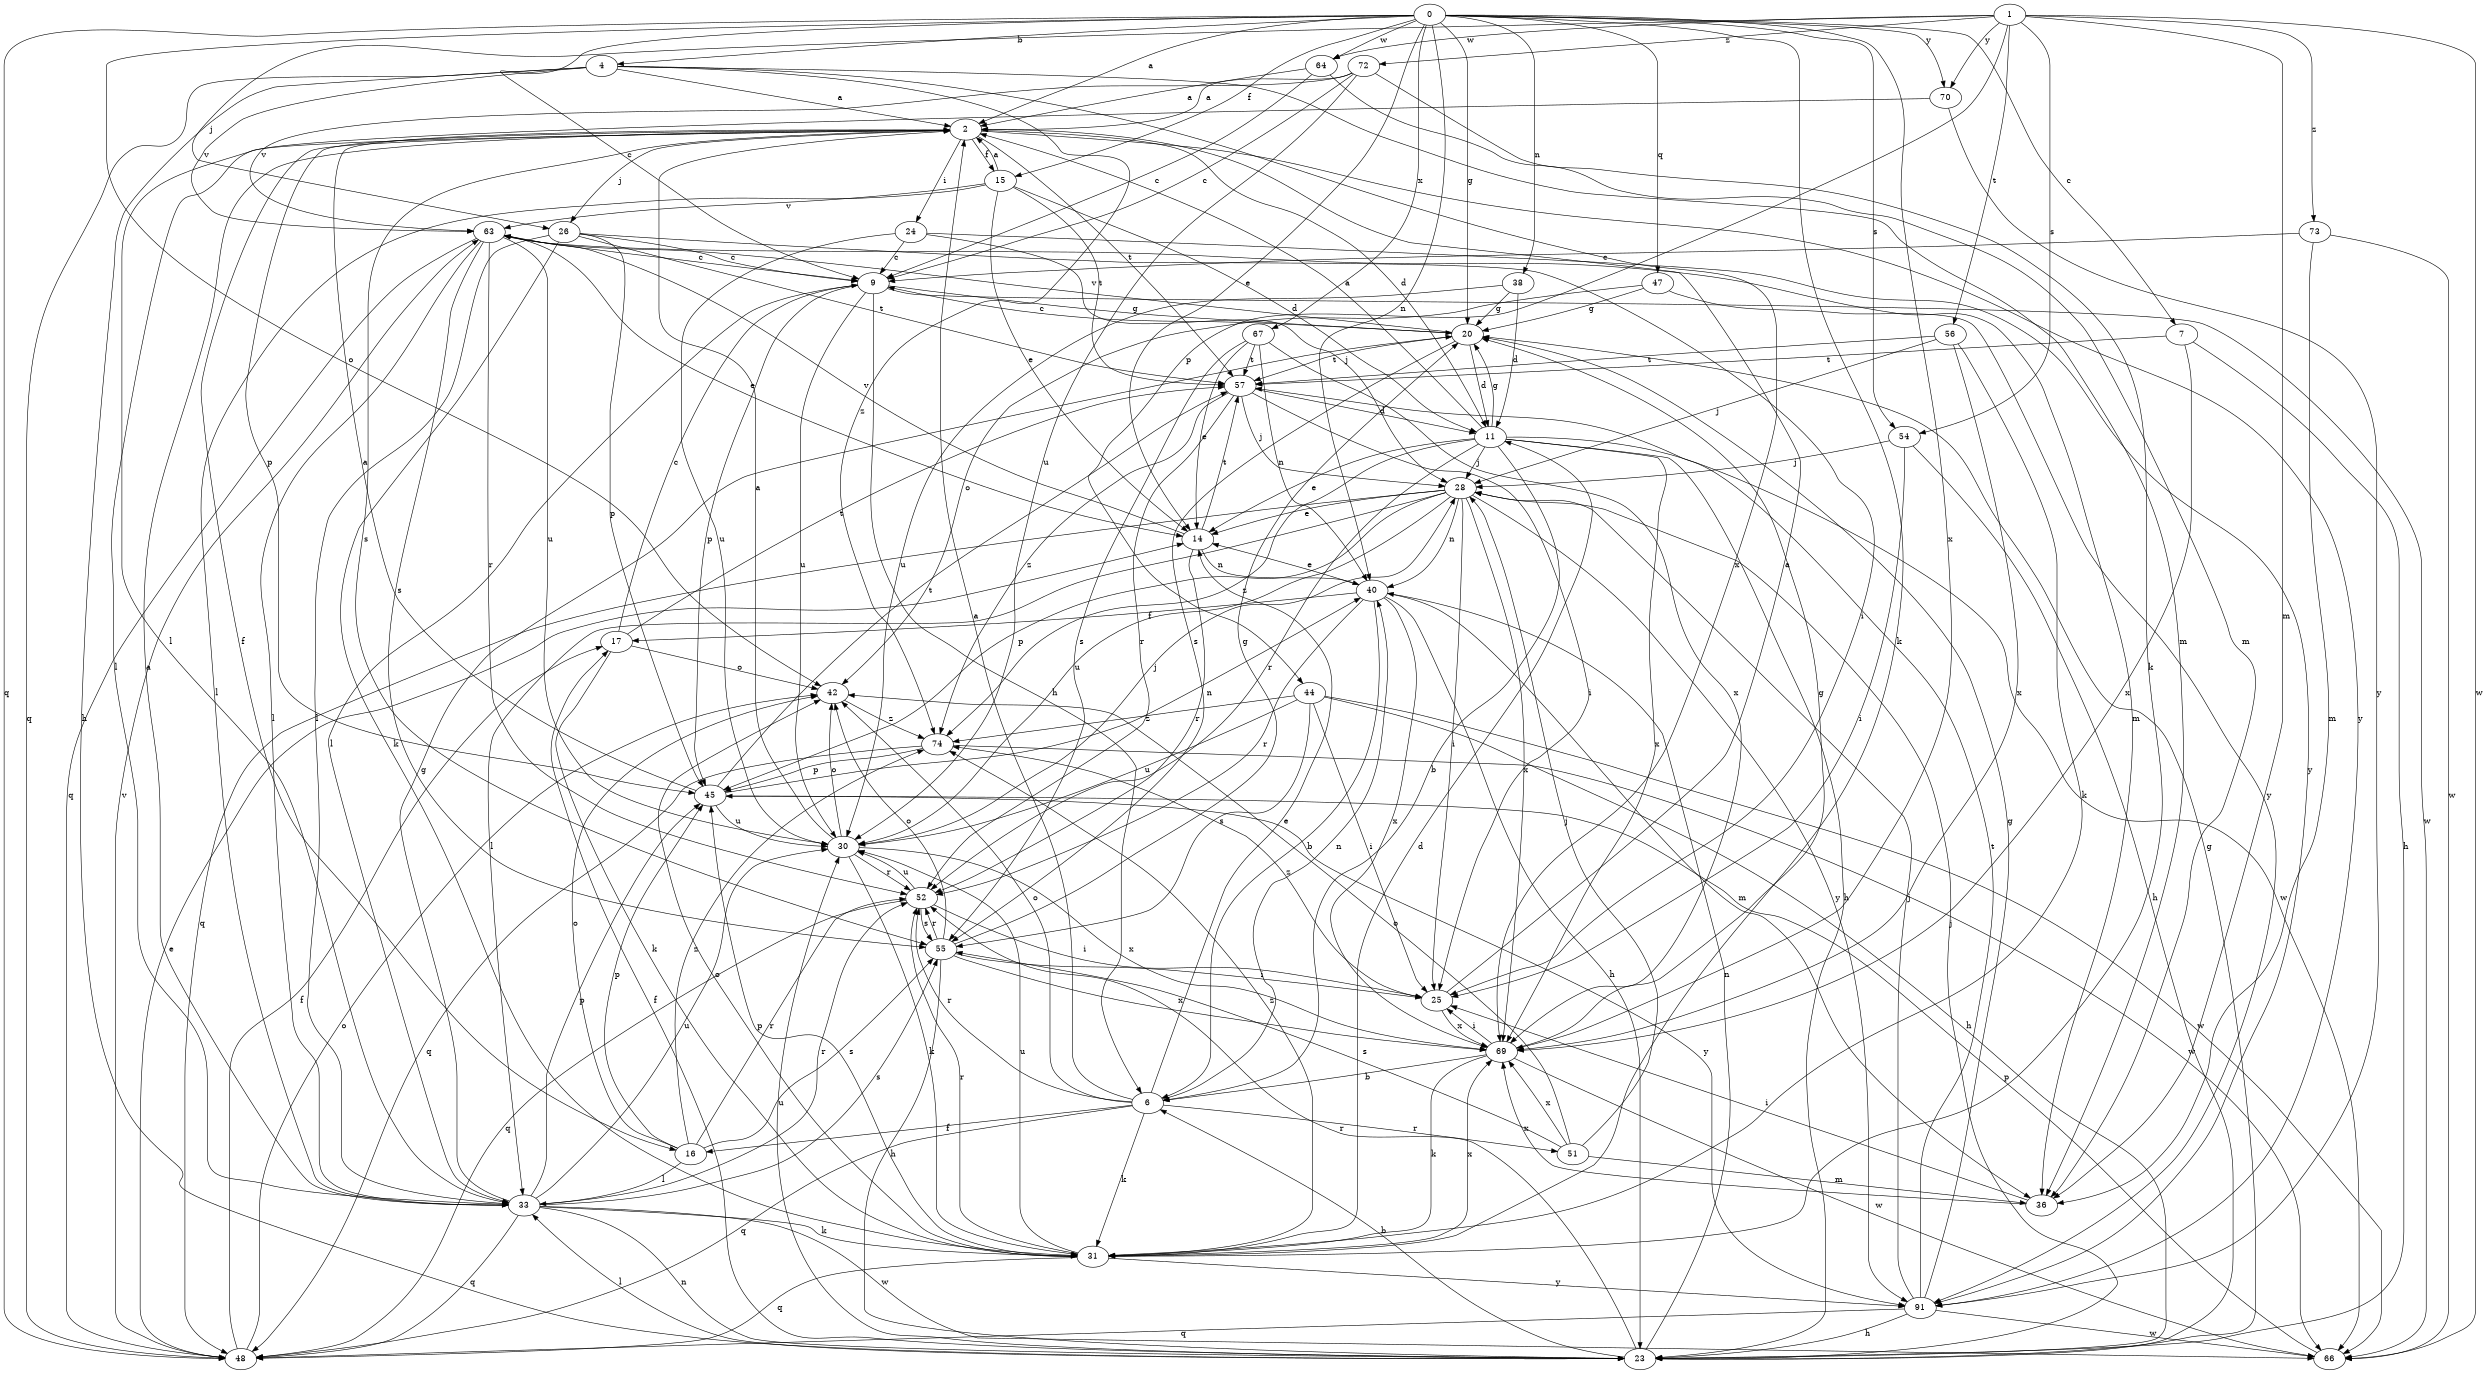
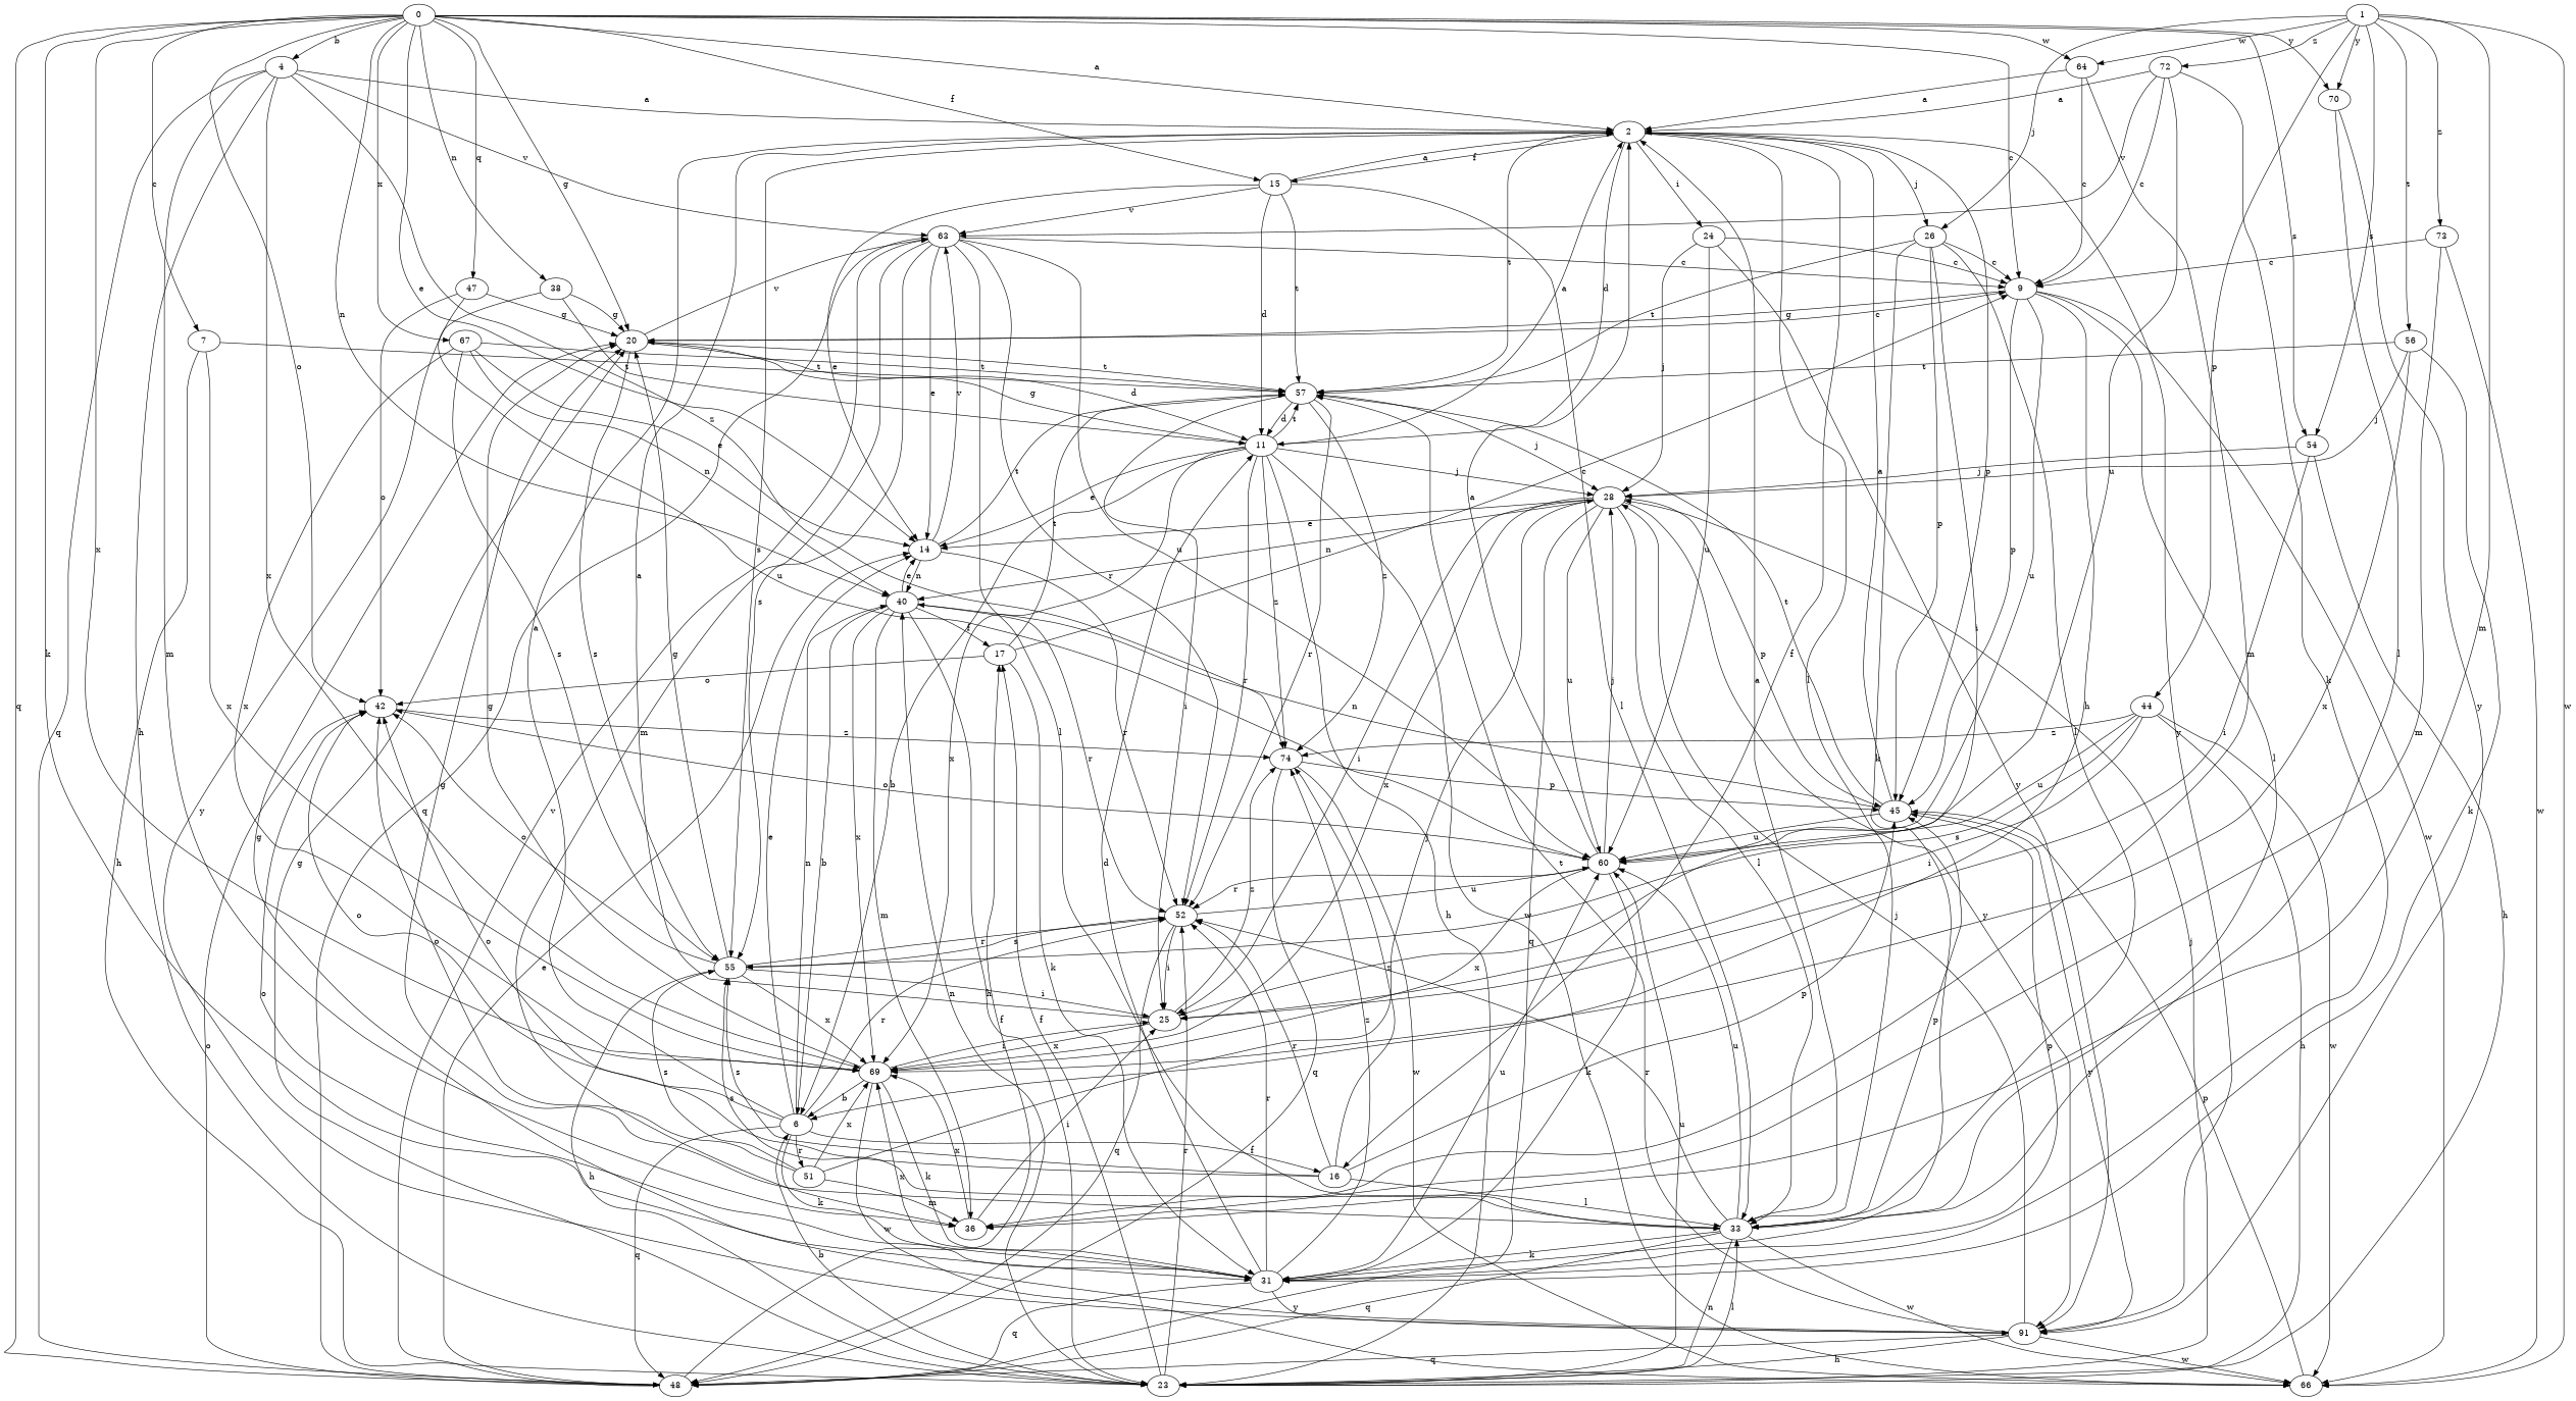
  strict digraph {
    0
    2
    4
    7
    9
    14
    15
    20
    31
    38
    40
    42
    47
    48
    54
    64
    67
    69
    70
    26
    11
    16
    24
    33
    45
    55
    57
    n28 [label=91]
    36
    23
    63
    74
    66
    6
-   60 [label=30]
+   60
    52
    17
    28
    25
    1
    44
    56
    72
    73
    51
    0 -> 2 [label=a]
    0 -> 4 [label=b]
    0 -> 7 [label=c]
    0 -> 9 [label=c]
    0 -> 14 [label=e]
    0 -> 15 [label=f]
    0 -> 20 [label=g]
    0 -> 31 [label=k]
    0 -> 38 [label=n]
    0 -> 40 [label=n]
    0 -> 42 [label=o]
    0 -> 47 [label=q]
    0 -> 48 [label=q]
    0 -> 54 [label=s]
    0 -> 64 [label=w]
    0 -> 67 [label=x]
    0 -> 69 [label=x]
    0 -> 70 [label=y]
    2 -> 15 [label=f]
    2 -> 26 [label=j]
    2 -> 11 [label=d]
    2 -> 16 [label=f]
    2 -> 24 [label=i]
    2 -> 33 [label=l]
    2 -> 45 [label=p]
    2 -> 55 [label=s]
    2 -> 57 [label=t]
    2 -> n28 [label=y]
    4 -> 2 [label=a]
    4 -> 48 [label=q]
    4 -> 69 [label=x]
    4 -> 36 [label=m]
    4 -> 23 [label=h]
    4 -> 63 [label=v]
    4 -> 74 [label=z]
    7 -> 69 [label=x]
    7 -> 57 [label=t]
    7 -> 23 [label=h]
    9 -> 20 [label=g]
    9 -> 33 [label=l]
    9 -> 45 [label=p]
    9 -> 66 [label=w]
    9 -> 6 [label=h]
    9 -> 60 [label=u]
    14 -> 40 [label=n]
    14 -> 57 [label=t]
    14 -> 63 [label=v]
    14 -> 52 [label=r]
    15 -> 2 [label=a]
    15 -> 14 [label=e]
    15 -> 11 [label=d]
    15 -> 33 [label=l]
    15 -> 57 [label=t]
    15 -> 63 [label=v]
    20 -> 9 [label=c]
    20 -> 11 [label=d]
    20 -> 55 [label=s]
    20 -> 57 [label=t]
    20 -> 63 [label=v]
    31 -> 42 [label=o]
    31 -> 48 [label=q]
    31 -> 69 [label=x]
    31 -> 11 [label=d]
    31 -> 45 [label=p]
    31 -> n28 [label=y]
    31 -> 74 [label=z]
    31 -> 60 [label=u]
    31 -> 52 [label=r]
    38 -> 20 [label=g]
-   38 -> 11 [label=d]
+   38 -> 11 [label=t]
    38 -> 60 [label=u]
    40 -> 14 [label=e]
    40 -> 69 [label=x]
    40 -> 36 [label=m]
    40 -> 23 [label=h]
    40 -> 6 [label=b]
    40 -> 52 [label=r]
    40 -> 17 [label=f]
    42 -> 74 [label=z]
    47 -> 20 [label=g]
    47 -> 42 [label=o]
    47 -> n28 [label=y]
    48 -> 14 [label=e]
    48 -> 42 [label=o]
    48 -> 63 [label=v]
    48 -> 17 [label=f]
    54 -> 23 [label=h]
    54 -> 28 [label=j]
    54 -> 25 [label=i]
    64 -> 2 [label=a]
    64 -> 9 [label=c]
    64 -> 36 [label=m]
    67 -> 14 [label=e]
    67 -> 40 [label=n]
    67 -> 69 [label=x]
    67 -> 55 [label=s]
    67 -> 57 [label=t]
    69 -> 20 [label=g]
    69 -> 31 [label=k]
    69 -> 66 [label=w]
    69 -> 6 [label=b]
    69 -> 25 [label=i]
    70 -> 33 [label=l]
    70 -> n28 [label=y]
    26 -> 9 [label=c]
    26 -> 31 [label=k]
    26 -> 33 [label=l]
    26 -> 45 [label=p]
    26 -> 57 [label=t]
    26 -> 25 [label=i]
    11 -> 2 [label=a]
    11 -> 14 [label=e]
    11 -> 20 [label=g]
    11 -> 69 [label=x]
+   11 -> 57 [label=t]
    11 -> 23 [label=h]
    11 -> 74 [label=z]
    11 -> 66 [label=w]
    11 -> 6 [label=b]
    11 -> 52 [label=r]
    11 -> 28 [label=j]
    16 -> 42 [label=o]
    16 -> 33 [label=l]
    16 -> 45 [label=p]
    16 -> 55 [label=s]
    16 -> 74 [label=z]
    16 -> 52 [label=r]
    24 -> 9 [label=c]
    24 -> n28 [label=y]
    24 -> 60 [label=u]
    24 -> 28 [label=j]
    33 -> 2 [label=a]
    33 -> 20 [label=g]
    33 -> 31 [label=k]
    33 -> 48 [label=q]
    33 -> 45 [label=p]
    33 -> 55 [label=s]
    33 -> 23 [label=n]
    33 -> 66 [label=w]
    33 -> 60 [label=u]
    33 -> 52 [label=r]
    45 -> 2 [label=a]
    45 -> 40 [label=n]
    45 -> 57 [label=t]
    45 -> n28 [label=y]
    45 -> 60 [label=u]
    55 -> 20 [label=g]
    55 -> 42 [label=o]
    55 -> 69 [label=x]
    55 -> 23 [label=h]
    55 -> 52 [label=r]
    55 -> 25 [label=i]
    57 -> 11 [label=d]
    57 -> 74 [label=z]
    57 -> 52 [label=r]
    57 -> 28 [label=j]
    57 -> 25 [label=i]
    n28 -> 20 [label=g]
    n28 -> 48 [label=q]
    n28 -> 57 [label=t]
    n28 -> 23 [label=h]
    n28 -> 66 [label=w]
    n28 -> 28 [label=j]
    36 -> 69 [label=x]
    36 -> 25 [label=i]
    23 -> 20 [label=g]
    23 -> 40 [label=n]
    23 -> 33 [label=l]
    23 -> 6 [label=b]
    23 -> 60 [label=u]
    23 -> 52 [label=r]
    23 -> 17 [label=f]
    23 -> 28 [label=j]
    63 -> 9 [label=c]
    63 -> 14 [label=e]
    63 -> 48 [label=q]
    63 -> 33 [label=l]
    63 -> 55 [label=s]
    63 -> 36 [label=m]
    63 -> 60 [label=u]
    63 -> 52 [label=r]
    74 -> 48 [label=q]
    74 -> 45 [label=p]
    74 -> 66 [label=w]
    66 -> 45 [label=p]
    6 -> 2 [label=a]
    6 -> 14 [label=e]
    6 -> 31 [label=k]
    6 -> 40 [label=n]
    6 -> 42 [label=o]
    6 -> 48 [label=q]
    6 -> 16 [label=f]
    6 -> 52 [label=r]
    6 -> 51 [label=r]
    60 -> 2 [label=a]
    60 -> 31 [label=k]
    60 -> 42 [label=o]
    60 -> 69 [label=x]
    60 -> 52 [label=r]
    60 -> 28 [label=j]
    52 -> 48 [label=q]
    52 -> 55 [label=s]
    52 -> 60 [label=u]
    52 -> 25 [label=i]
    17 -> 9 [label=c]
    17 -> 31 [label=k]
    17 -> 42 [label=o]
    17 -> 57 [label=t]
    28 -> 14 [label=e]
    28 -> 40 [label=n]
    28 -> 48 [label=q]
    28 -> 69 [label=x]
    28 -> 33 [label=l]
    28 -> 45 [label=p]
    28 -> n28 [label=y]
    28 -> 60 [label=u]
    28 -> 25 [label=i]
    25 -> 2 [label=a]
    25 -> 69 [label=x]
    25 -> 74 [label=z]
    1 -> 54 [label=s]
    1 -> 64 [label=w]
    1 -> 70 [label=y]
    1 -> 26 [label=j]
    1 -> 36 [label=m]
    1 -> 66 [label=w]
    1 -> 44 [label=p]
    1 -> 56 [label=t]
    1 -> 72 [label=z]
    1 -> 73 [label=z]
    44 -> 55 [label=s]
    44 -> 23 [label=h]
    44 -> 74 [label=z]
    44 -> 66 [label=w]
    44 -> 60 [label=u]
    44 -> 25 [label=i]
    56 -> 31 [label=k]
    56 -> 69 [label=x]
    56 -> 57 [label=t]
    56 -> 28 [label=j]
    72 -> 2 [label=a]
    72 -> 9 [label=c]
    72 -> 31 [label=k]
    72 -> 63 [label=v]
    72 -> 60 [label=u]
    73 -> 9 [label=c]
    73 -> 36 [label=m]
    73 -> 66 [label=w]
    51 -> 42 [label=o]
    51 -> 69 [label=x]
    51 -> 55 [label=s]
    51 -> 36 [label=m]
    51 -> 28 [label=j]
  }
